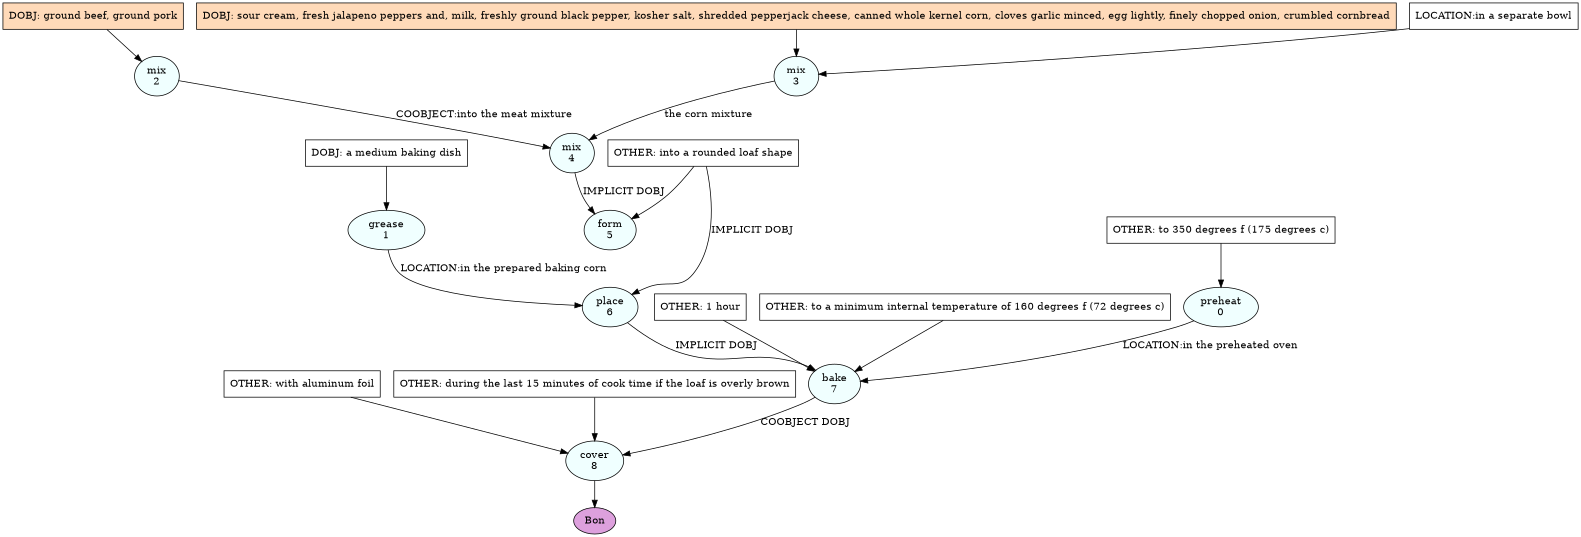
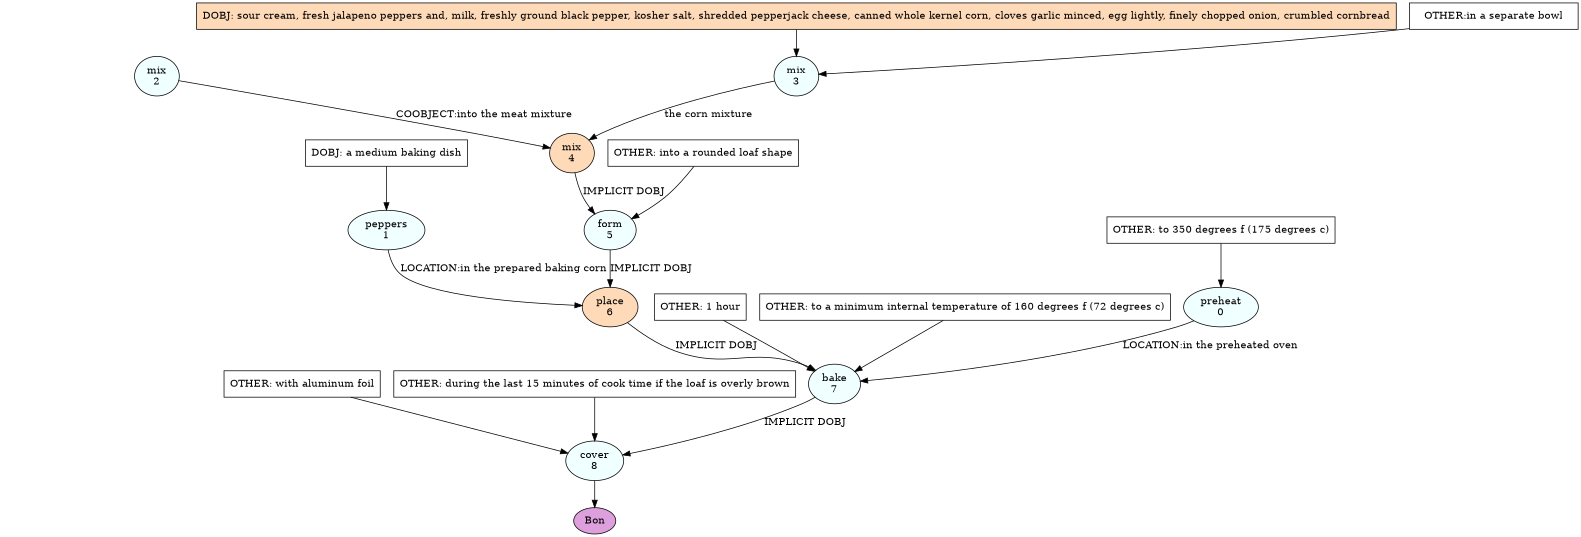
  digraph {
    node [fillcolor=azure shape=oval style=filled]
    n1 [label="preheat\n0"]
    n2 [label="bake\n7"]
    n3 [label="cover\n8"]
-   n4 [label="grease\n1"]
-   n5 [label="place\n6"]
+   n4 [label="peppers\n1"]
+   n5 [fillcolor=peachpuff label="place\n6"]
    n6 [label="mix\n2"]
-   n7 [label="mix\n4"]
+   n7 [fillcolor=peachpuff label="mix\n4"]
    n8 [label="form\n5"]
    n9 [label="mix\n3"]
    n10 [fillcolor=plum label=Bon]
-   n11 [fillcolor=peachpuff label="DOBJ: ground beef, ground pork" shape=box]
    n12 [fillcolor=white label="DOBJ: a medium baking dish" shape=box]
    n13 [fillcolor=peachpuff label="DOBJ: sour cream, fresh jalapeno peppers and, milk, freshly ground black pepper, kosher salt, shredded pepperjack cheese, canned whole kernel corn, cloves garlic minced, egg lightly, finely chopped onion, crumbled cornbread" shape=box]
-   n14 [fillcolor=white label="LOCATION:in a separate bowl" shape=box]
+   n14 [fillcolor=white label="OTHER:in a separate bowl" shape=box]
    n15 [fillcolor=white label="OTHER: to 350 degrees f (175 degrees c)" shape=box]
    n16 [fillcolor=white label="OTHER: into a rounded loaf shape" shape=box]
    n17 [fillcolor=white label="OTHER: 1 hour" shape=box]
    n18 [fillcolor=white label="OTHER: to a minimum internal temperature of 160 degrees f (72 degrees c)" shape=box]
    n19 [fillcolor=white label="OTHER: with aluminum foil" shape=box]
    n20 [fillcolor=white label="OTHER: during the last 15 minutes of cook time if the loaf is overly brown" shape=box]
    n1 -> n2 [label="LOCATION:in the preheated oven"]
-   n2 -> n3 [label="COOBJECT DOBJ"]
+   n2 -> n3 [label="IMPLICIT DOBJ"]
    n3 -> n10
    n4 -> n5 [label="LOCATION:in the prepared baking corn"]
    n5 -> n2 [label="IMPLICIT DOBJ"]
    n6 -> n7 [label="COOBJECT:into the meat mixture"]
    n7 -> n8 [label="IMPLICIT DOBJ"]
-   n16 -> n5 [label="IMPLICIT DOBJ"]
+   n8 -> n5 [label="IMPLICIT DOBJ"]
    n9 -> n7 [label="the corn mixture"]
-   n11 -> n6
    n12 -> n4
    n13 -> n9
    n14 -> n9
    n15 -> n1
    n16 -> n8
    n17 -> n2
    n18 -> n2
    n19 -> n3
    n20 -> n3
  }
